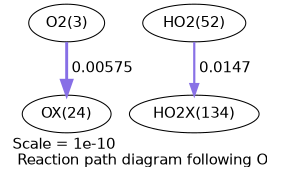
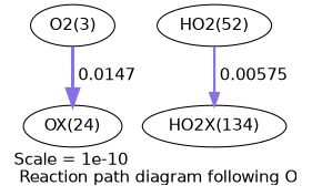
  digraph {
    fontname=Helvetica
    label="Scale = 1e-10\l Reaction path diagram following O"
    node [fontname=Helvetica]
    edge [fontname=Helvetica]
    n1 [label="O2(3)"]
    n2 [label="OX(24)"]
    n3 [label="HO2(52)"]
    n4 [label="HO2X(134)"]
-   n1 -> n2 [arrowsize=1.41 color="0.7, 0.515, 0.9" label=" 0.00575" penwidth=2.81]
-   n3 -> n4 [arrowsize=1.05 color="0.7, 0.506, 0.9" label=" 0.0147" penwidth=2.11]
+   n1 -> n2 [arrowsize=1.41 color="0.7, 0.515, 0.9" label=" 0.0147" penwidth=2.81]
+   n3 -> n4 [arrowsize=1.05 color="0.7, 0.506, 0.9" label=" 0.00575" penwidth=2.11]
  }
